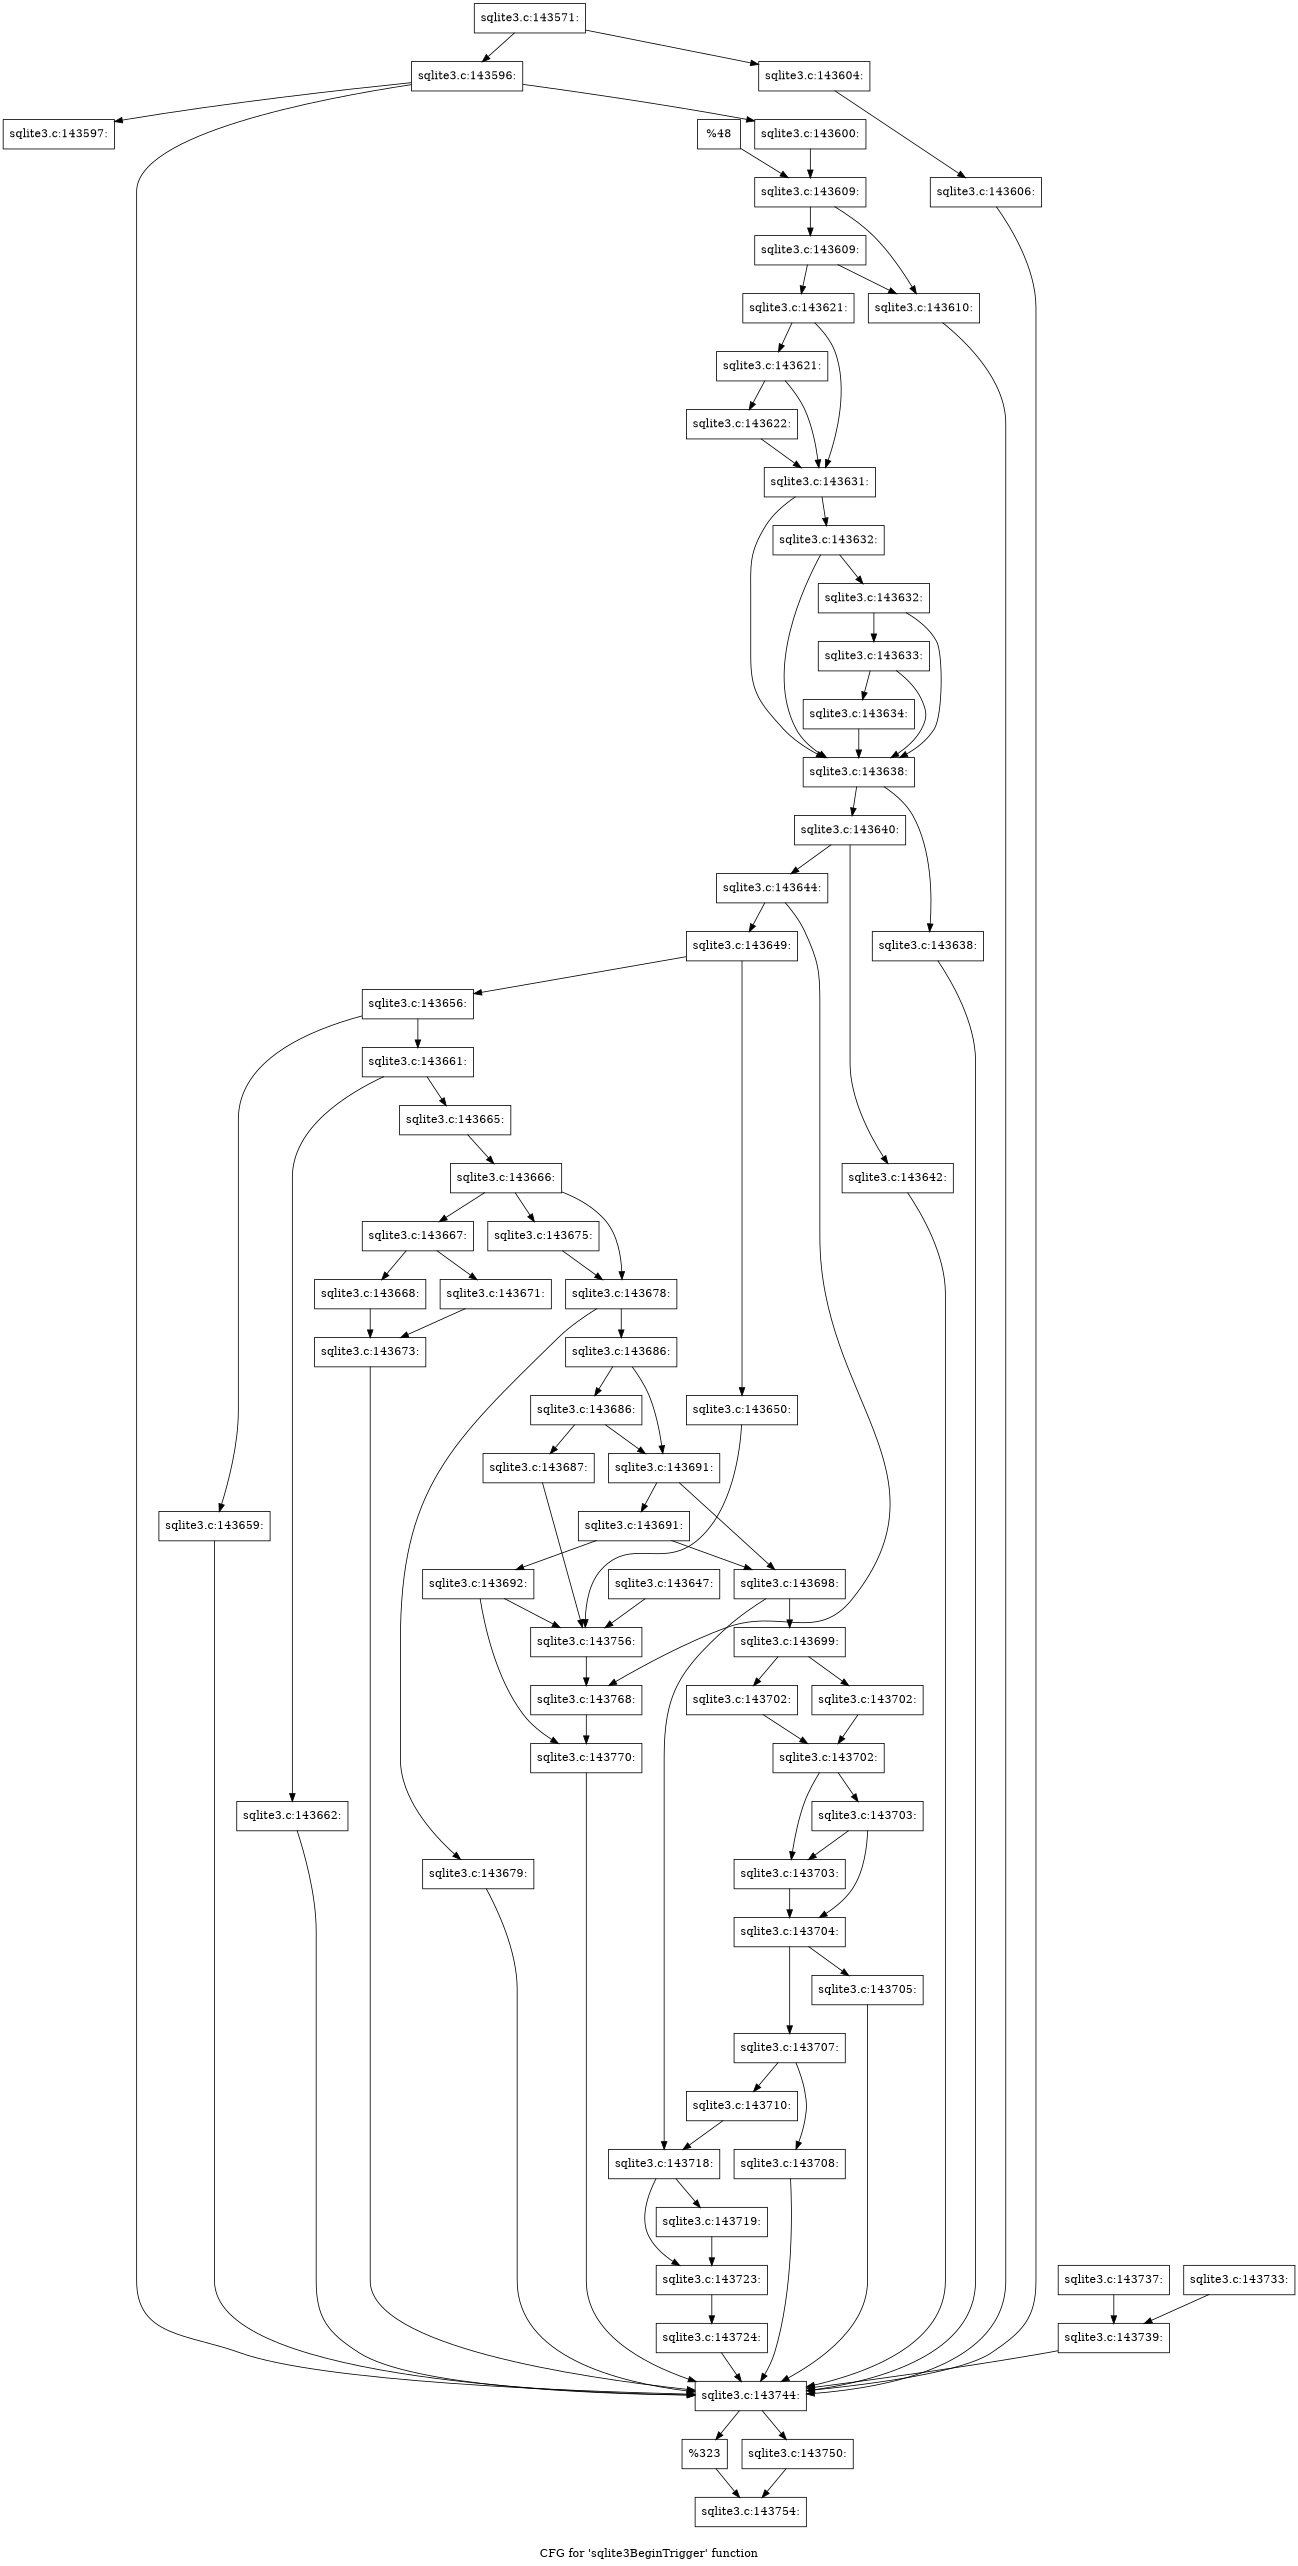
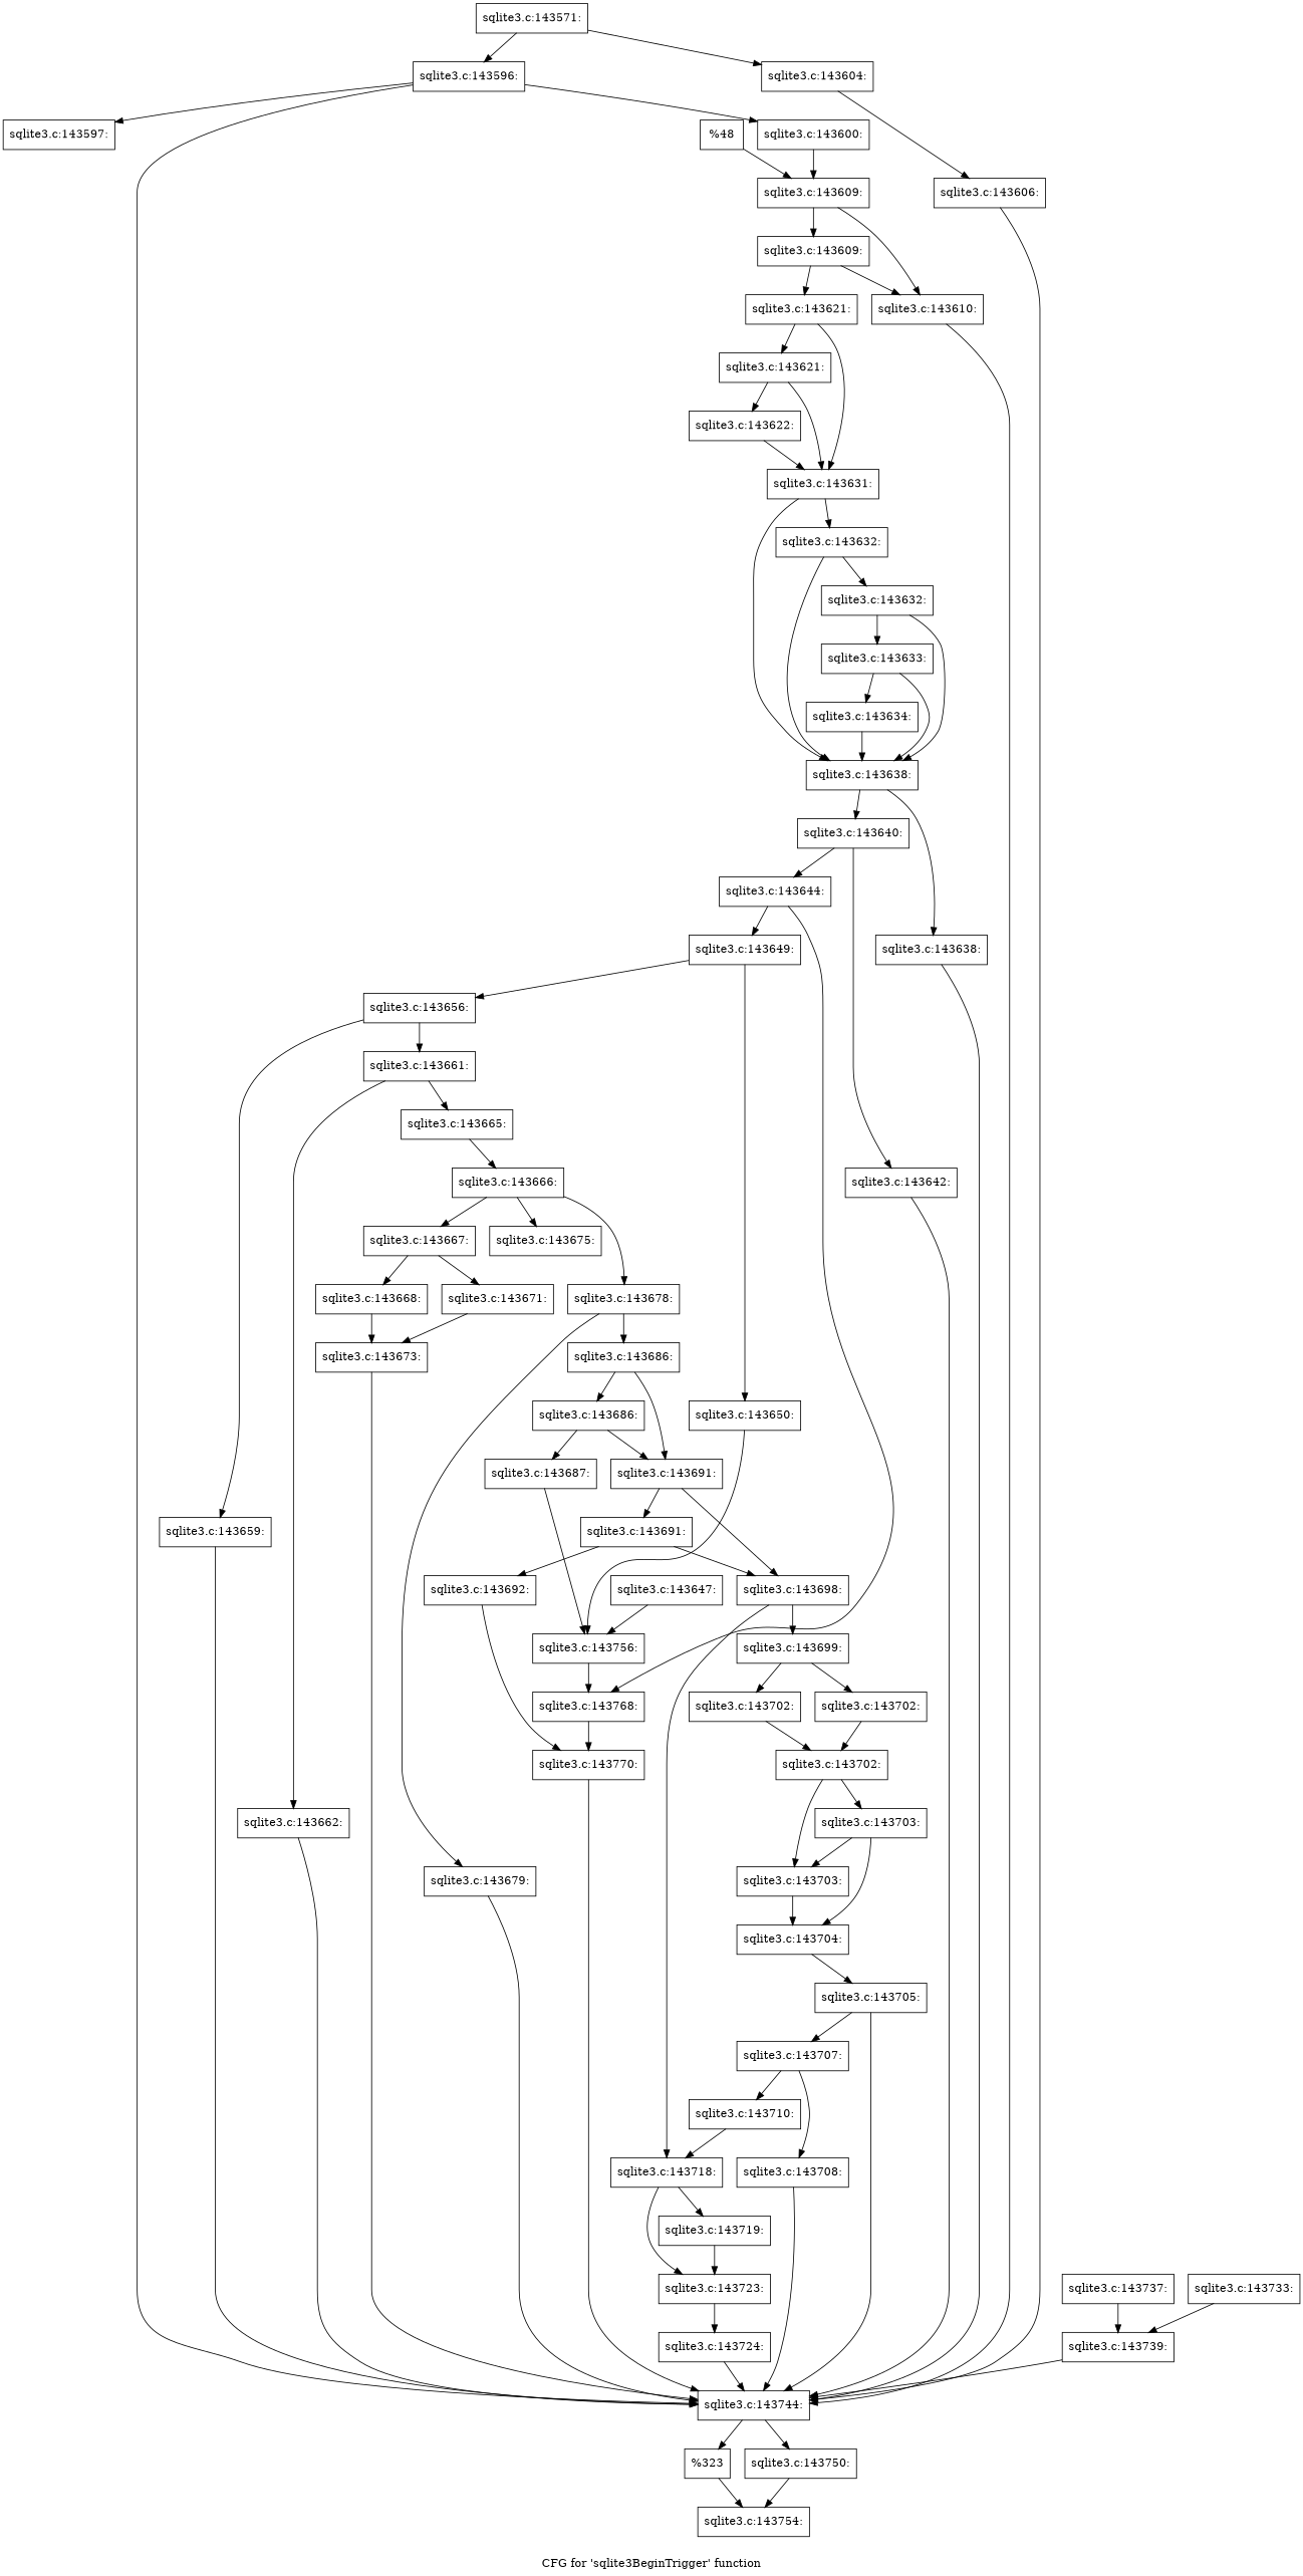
  digraph {
    label="CFG for 'sqlite3BeginTrigger' function"
    node [shape=record]
    n1 [label="{sqlite3.c:143571:}"]
    n2 [label="{sqlite3.c:143596:}"]
    n3 [label="{sqlite3.c:143604:}"]
    n4 [label="{sqlite3.c:143597:}"]
    n5 [label="{sqlite3.c:143600:}"]
    n6 [label="{sqlite3.c:143744:}"]
    n7 [label="{sqlite3.c:143606:}"]
    n8 [label="{sqlite3.c:143609:}"]
    n9 [label="{%48}"]
    n10 [label="{%323}"]
    n11 [label="{sqlite3.c:143750:}"]
    n12 [label="{sqlite3.c:143609:}"]
    n13 [label="{sqlite3.c:143610:}"]
    n14 [label="{sqlite3.c:143754:}"]
    n15 [label="{sqlite3.c:143621:}"]
    n16 [label="{sqlite3.c:143621:}"]
    n17 [label="{sqlite3.c:143631:}"]
    n18 [label="{sqlite3.c:143622:}"]
    n19 [label="{sqlite3.c:143632:}"]
    n20 [label="{sqlite3.c:143638:}"]
    n21 [label="{sqlite3.c:143632:}"]
    n22 [label="{sqlite3.c:143638:}"]
    n23 [label="{sqlite3.c:143640:}"]
    n24 [label="{sqlite3.c:143633:}"]
    n25 [label="{sqlite3.c:143642:}"]
    n26 [label="{sqlite3.c:143644:}"]
    n27 [label="{sqlite3.c:143634:}"]
    n28 [label="{sqlite3.c:143649:}"]
    n29 [label="{sqlite3.c:143768:}"]
    n30 [label="{sqlite3.c:143650:}"]
    n31 [label="{sqlite3.c:143656:}"]
    n32 [label="{sqlite3.c:143647:}"]
    n33 [label="{sqlite3.c:143756:}"]
    n34 [label="{sqlite3.c:143659:}"]
    n35 [label="{sqlite3.c:143661:}"]
    n36 [label="{sqlite3.c:143770:}"]
    n37 [label="{sqlite3.c:143662:}"]
    n38 [label="{sqlite3.c:143665:}"]
    n39 [label="{sqlite3.c:143666:}"]
    n40 [label="{sqlite3.c:143678:}"]
    n41 [label="{sqlite3.c:143679:}"]
    n42 [label="{sqlite3.c:143686:}"]
    n43 [label="{sqlite3.c:143667:}"]
    n44 [label="{sqlite3.c:143675:}"]
    n45 [label="{sqlite3.c:143686:}"]
    n46 [label="{sqlite3.c:143691:}"]
    n47 [label="{sqlite3.c:143671:}"]
    n48 [label="{sqlite3.c:143668:}"]
    n49 [label="{sqlite3.c:143673:}"]
    n50 [label="{sqlite3.c:143687:}"]
    n51 [label="{sqlite3.c:143698:}"]
    n52 [label="{sqlite3.c:143691:}"]
    n53 [label="{sqlite3.c:143718:}"]
    n54 [label="{sqlite3.c:143699:}"]
    n55 [label="{sqlite3.c:143692:}"]
    n56 [label="{sqlite3.c:143719:}"]
    n57 [label="{sqlite3.c:143723:}"]
    n58 [label="{sqlite3.c:143702:}"]
    n59 [label="{sqlite3.c:143702:}"]
    n60 [label="{sqlite3.c:143724:}"]
    n61 [label="{sqlite3.c:143702:}"]
    n62 [label="{sqlite3.c:143703:}"]
    n63 [label="{sqlite3.c:143703:}"]
    n64 [label="{sqlite3.c:143704:}"]
    n65 [label="{sqlite3.c:143705:}"]
    n66 [label="{sqlite3.c:143707:}"]
    n67 [label="{sqlite3.c:143708:}"]
    n68 [label="{sqlite3.c:143710:}"]
    n69 [label="{sqlite3.c:143733:}"]
    n70 [label="{sqlite3.c:143739:}"]
    n71 [label="{sqlite3.c:143737:}"]
    n1 -> n2
    n1 -> n3
    n2 -> n4
    n2 -> n5
    n2 -> n6
    n3 -> n7
    n5 -> n8
    n6 -> n10
    n6 -> n11
    n7 -> n6
    n8 -> n12
    n8 -> n13
    n9 -> n8
    n10 -> n14
    n11 -> n14
    n12 -> n13
    n12 -> n15
    n13 -> n6
    n15 -> n16
    n15 -> n17
    n16 -> n17
    n16 -> n18
    n17 -> n19
    n17 -> n20
    n18 -> n17
    n19 -> n20
    n19 -> n21
    n20 -> n22
    n20 -> n23
    n21 -> n20
    n21 -> n24
    n22 -> n6
    n23 -> n25
    n23 -> n26
    n24 -> n20
    n24 -> n27
    n25 -> n6
    n26 -> n28
    n26 -> n29
    n27 -> n20
    n28 -> n30
    n28 -> n31
    n29 -> n36
    n30 -> n33
    n31 -> n34
    n31 -> n35
    n32 -> n33
    n33 -> n29
    n34 -> n6
    n35 -> n37
    n35 -> n38
    n36 -> n6
    n37 -> n6
    n38 -> n39
    n39 -> n40
    n39 -> n43
    n39 -> n44
    n40 -> n41
    n40 -> n42
    n41 -> n6
    n42 -> n45
    n42 -> n46
    n43 -> n47
    n43 -> n48
-   n44 -> n40
    n45 -> n46
    n45 -> n50
    n46 -> n51
    n46 -> n52
    n47 -> n49
    n48 -> n49
    n49 -> n6
    n50 -> n33
    n51 -> n53
    n51 -> n54
    n52 -> n51
    n52 -> n55
    n53 -> n56
    n53 -> n57
    n54 -> n58
    n54 -> n59
-   n55 -> n33
    n55 -> n36
    n56 -> n57
    n57 -> n60
    n58 -> n61
    n59 -> n61
    n60 -> n6
    n61 -> n62
    n61 -> n63
    n62 -> n64
    n63 -> n62
    n63 -> n64
    n64 -> n65
-   n64 -> n66
+   n65 -> n66
    n65 -> n6
    n66 -> n67
    n66 -> n68
    n67 -> n6
    n68 -> n53
    n69 -> n70
    n70 -> n6
    n71 -> n70
  }
